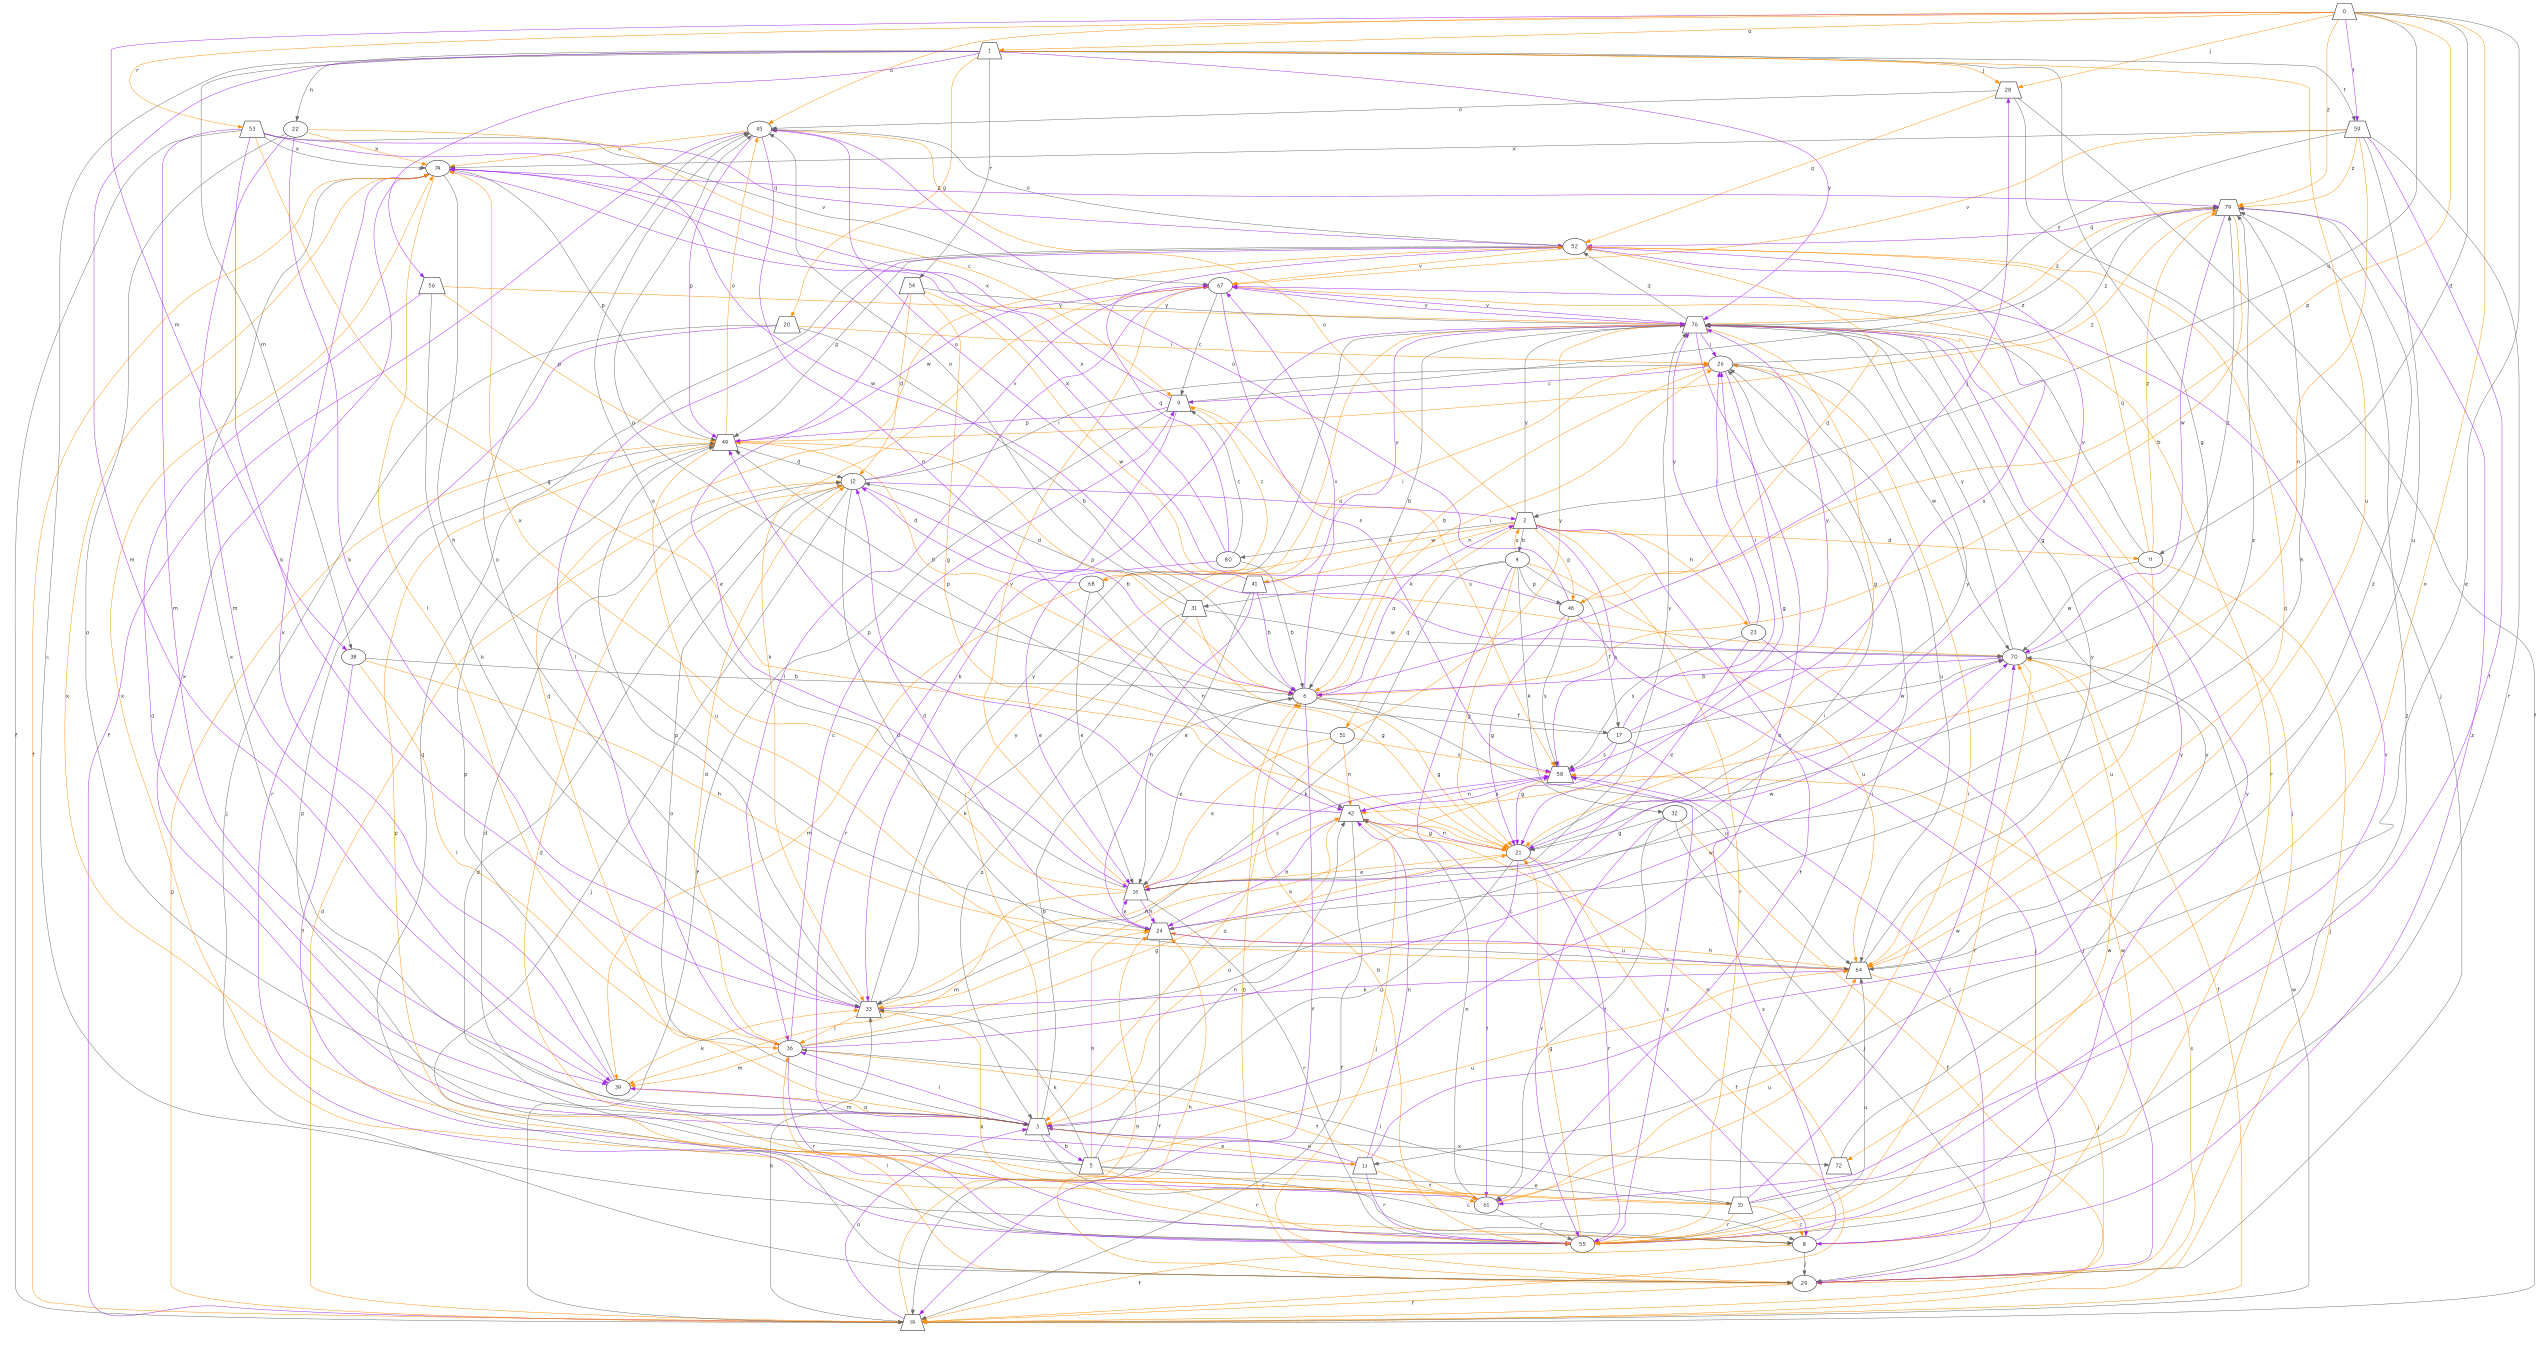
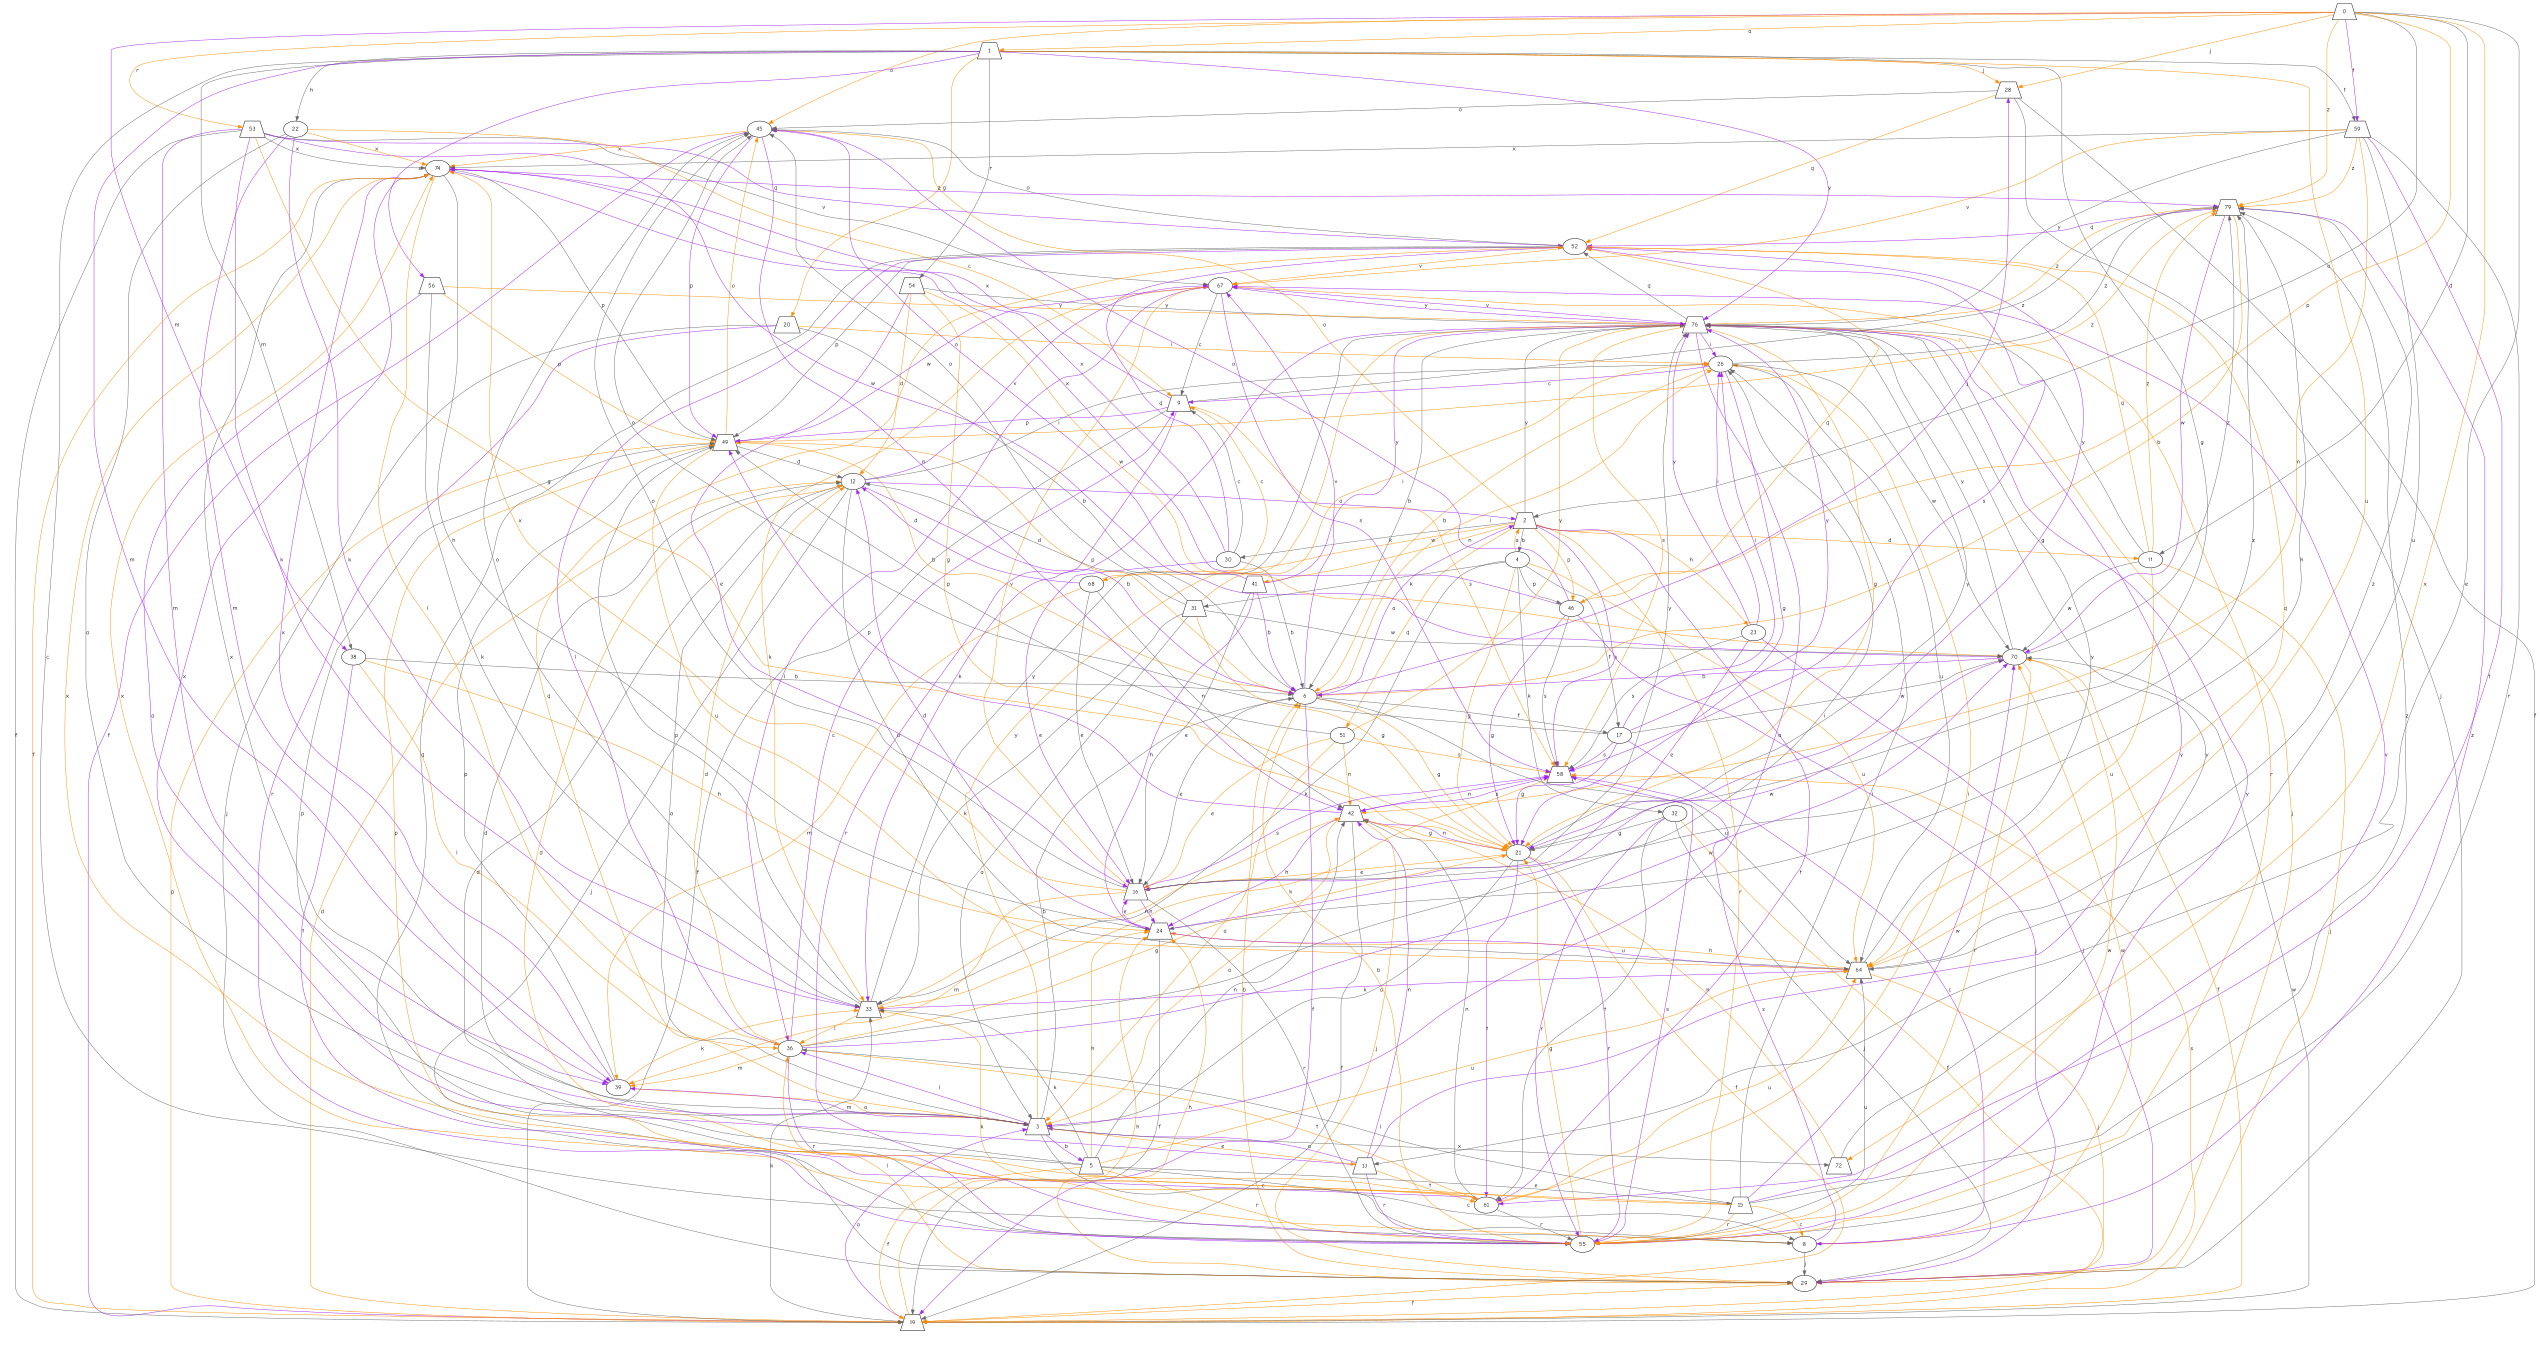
  strict digraph {
    fontname="Comic Neue"
    node [fontname="Comic Neue" shape=trapezium]
    edge [color=darkorange fontname="Comic Neue"]
    0
    1
    2
    11 [shape=ellipse]
    13
    28
    38 [shape=ellipse]
    45 [shape=ellipse]
    46 [shape=ellipse]
    53
    59
    72
    79
    8 [shape=ellipse]
    20
    21 [shape=ellipse]
    22 [shape=ellipse]
    39 [shape=ellipse]
    54
    56
    64
    76
    4 [shape=ellipse]
    23 [shape=ellipse]
-   30 [shape=ellipse label=80]
+   30 [shape=ellipse]
    41
    51 [shape=ellipse]
    55 [shape=ellipse]
    58
    61 [shape=ellipse]
    68 [shape=ellipse]
    52 [shape=ellipse]
    29 [shape=ellipse]
    70 [shape=ellipse]
    3
    74 [shape=ellipse]
    42
    19
    6 [shape=ellipse]
    36 [shape=ellipse]
    24
    49
    33
    67 [shape=ellipse]
    26 [shape=ellipse]
    16
    9
    12 [shape=ellipse]
    17 [shape=ellipse]
    31
    32 [shape=ellipse]
    5
    15
    0 -> 1 [label=a]
    0 -> 2 [color=gray40 label=a]
    0 -> 11 [color=gray40 label=d]
    0 -> 13 [color=gray40 label=e]
    0 -> 28 [label=j]
    0 -> 38 [color=purple label=m]
    0 -> 45 [label=o]
    0 -> 46 [label=p]
    0 -> 53 [label=r]
    0 -> 59 [color=purple label=t]
    0 -> 72 [label=x]
    0 -> 79 [label=z]
    1 -> 28 [label=j]
    1 -> 38 [color=gray40 label=m]
    1 -> 59 [color=gray40 label=t]
    1 -> 8 [color=gray40 label=c]
    1 -> 20 [label=g]
    1 -> 21 [color=gray40 label=g]
    1 -> 22 [color=gray40 label=h]
    1 -> 39 [color=purple label=m]
    1 -> 54 [color=gray40 label=r]
    1 -> 56 [color=purple label=s]
    1 -> 64 [label=u]
    1 -> 76 [color=purple label=y]
    2 -> 11 [label=d]
    2 -> 45 [label=o]
    2 -> 46 [label=p]
    2 -> 76 [color=gray40 label=y]
    2 -> 4 [color=gray40 label=b]
    2 -> 23 [label=h]
    2 -> 30 [color=gray40 label=k]
    2 -> 41 [label=n]
    2 -> 51 [label=q]
    2 -> 55 [label=r]
    2 -> 58 [color=purple label=s]
    2 -> 61 [color=purple label=t]
    2 -> 68 [label=w]
    11 -> 79 [label=z]
    11 -> 64 [label=u]
    11 -> 76 [color=gray40 label=y]
    11 -> 52 [label=q]
    11 -> 29 [label=j]
    11 -> 70 [color=gray40 label=w]
    13 -> 76 [color=purple label=y]
    13 -> 55 [color=purple label=r]
    13 -> 61 [label=t]
    13 -> 3 [color=purple label=a]
    13 -> 74 [color=purple label=x]
    13 -> 42 [color=purple label=n]
    28 -> 45 [color=gray40 label=o]
    28 -> 52 [label=q]
    28 -> 29 [color=gray40 label=j]
    28 -> 19 [color=gray40 label=f]
    38 -> 61 [color=purple label=t]
    38 -> 6 [color=gray40 label=b]
    38 -> 36 [label=l]
    38 -> 24 [label=h]
    45 -> 74 [label=x]
    45 -> 42 [color=purple label=n]
    45 -> 19 [color=purple label=f]
    45 -> 49 [color=purple label=p]
    46 -> 45 [color=purple label=o]
    46 -> 21 [color=purple label=g]
    46 -> 58 [color=gray40 label=s]
    46 -> 52 [label=q]
    46 -> 29 [color=purple label=j]
    46 -> 74 [color=purple label=x]
    53 -> 21 [label=g]
    53 -> 39 [color=purple label=m]
    53 -> 52 [color=purple label=q]
    53 -> 70 [color=purple label=w]
    53 -> 74 [color=gray40 label=x]
    53 -> 19 [color=gray40 label=f]
    53 -> 33 [color=purple label=k]
    53 -> 67 [color=gray40 label=v]
    59 -> 79 [label=z]
    59 -> 64 [color=gray40 label=u]
    59 -> 76 [color=gray40 label=y]
    59 -> 55 [color=gray40 label=r]
    59 -> 61 [color=purple label=t]
    59 -> 74 [color=gray40 label=x]
    59 -> 42 [label=n]
    59 -> 67 [label=v]
    72 -> 76 [color=gray40 label=y]
    72 -> 42 [label=n]
    79 -> 52 [color=purple label=q]
    79 -> 70 [color=purple label=w]
    79 -> 6 [label=b]
    79 -> 24 [color=gray40 label=h]
    8 -> 79 [color=purple label=z]
    8 -> 58 [color=purple label=s]
    8 -> 29 [color=gray40 label=j]
    8 -> 70 [label=w]
-   8 -> 19 [label=f]
+   5 -> 19 [label=f]
    8 -> 33 [label=k]
    20 -> 55 [color=purple label=r]
    20 -> 29 [color=gray40 label=j]
    20 -> 6 [color=gray40 label=b]
    20 -> 26 [label=i]
    21 -> 76 [color=gray40 label=y]
    21 -> 55 [color=purple label=r]
    21 -> 61 [color=purple label=t]
    21 -> 3 [color=gray40 label=a]
    21 -> 42 [color=purple label=n]
    21 -> 19 [label=f]
    21 -> 16 [label=e]
    22 -> 39 [color=purple label=m]
    22 -> 3 [color=gray40 label=a]
    22 -> 74 [label=x]
    22 -> 33 [color=purple label=k]
    22 -> 9 [label=c]
    39 -> 3 [label=a]
    39 -> 74 [color=purple label=x]
    39 -> 49 [color=gray40 label=p]
    39 -> 33 [label=k]
    54 -> 21 [label=g]
    54 -> 76 [color=gray40 label=y]
    54 -> 70 [label=w]
    54 -> 16 [color=purple label=e]
    54 -> 12 [label=d]
    56 -> 76 [label=y]
    56 -> 3 [color=purple label=a]
    56 -> 49 [label=p]
    56 -> 33 [color=gray40 label=k]
    64 -> 79 [color=gray40 label=z]
    64 -> 76 [color=gray40 label=y]
    64 -> 52 [label=q]
    64 -> 29 [label=j]
    64 -> 24 [label=h]
    64 -> 33 [color=purple label=k]
    76 -> 79 [label=z]
    76 -> 21 [label=g]
+   76 -> 58 [label=s]
    76 -> 52 [color=gray40 label=q]
    76 -> 29 [label=j]
    76 -> 3 [color=purple label=a]
    76 -> 6 [color=gray40 label=b]
    76 -> 33 [color=purple label=k]
    76 -> 67 [color=purple label=v]
    76 -> 26 [color=purple label=i]
    4 -> 2 [label=a]
    4 -> 46 [color=gray40 label=p]
-   4 -> 8 [color=purple label=c]
    4 -> 21 [label=g]
    4 -> 64 [label=u]
    4 -> 33 [color=gray40 label=k]
    4 -> 17 [color=gray40 label=f]
    4 -> 31 [color=gray40 label=k]
    4 -> 32 [color=gray40 label=k]
    23 -> 76 [color=purple label=y]
    23 -> 58 [color=gray40 label=s]
    23 -> 29 [color=purple label=j]
    23 -> 26 [color=purple label=i]
    23 -> 16 [color=purple label=e]
    30 -> 52 [color=purple label=q]
    30 -> 74 [color=purple label=x]
    30 -> 6 [color=gray40 label=b]
    30 -> 16 [color=purple label=e]
    30 -> 9 [color=gray40 label=c]
    41 -> 45 [color=purple label=o]
    41 -> 76 [color=purple label=y]
    41 -> 6 [color=purple label=b]
    41 -> 24 [color=purple label=h]
    41 -> 16 [color=gray40 label=e]
    51 -> 76 [label=y]
    51 -> 58 [label=s]
    51 -> 3 [label=a]
    51 -> 42 [label=n]
    51 -> 49 [color=gray40 label=p]
    51 -> 16 [label=e]
    55 -> 21 [label=g]
    55 -> 64 [color=gray40 label=u]
    55 -> 76 [color=purple label=y]
    55 -> 58 [color=purple label=s]
    55 -> 52 [color=gray40 label=q]
    55 -> 70 [label=w]
    55 -> 6 [label=b]
    55 -> 12 [color=gray40 label=d]
    58 -> 42 [color=purple label=n]
    58 -> 33 [label=k]
    61 -> 64 [label=u]
    61 -> 55 [color=gray40 label=r]
    61 -> 74 [label=x]
    61 -> 42 [color=gray40 label=n]
    61 -> 49 [label=p]
    61 -> 26 [label=i]
    68 -> 39 [label=m]
    68 -> 42 [color=gray40 label=n]
    68 -> 16 [color=gray40 label=e]
    68 -> 9 [label=c]
    68 -> 12 [color=purple label=d]
    52 -> 45 [color=gray40 label=o]
    52 -> 21 [color=purple label=g]
    52 -> 58 [color=purple label=s]
    52 -> 36 [color=purple label=l]
    52 -> 49 [color=gray40 label=p]
    52 -> 67 [label=v]
    29 -> 19 [label=f]
    29 -> 6 [label=b]
    29 -> 36 [label=l]
    29 -> 24 [label=h]
    70 -> 79 [color=gray40 label=z]
    70 -> 76 [color=gray40 label=y]
    70 -> 55 [label=r]
    70 -> 19 [label=f]
    70 -> 6 [color=purple label=b]
    3 -> 13 [label=e]
    3 -> 72 [color=gray40 label=x]
    3 -> 8 [color=gray40 label=c]
    3 -> 39 [color=purple label=m]
    3 -> 76 [label=y]
    3 -> 52 [label=q]
    3 -> 74 [color=gray40 label=x]
    3 -> 6 [color=gray40 label=b]
    3 -> 36 [color=purple label=l]
    3 -> 5 [color=purple label=b]
    74 -> 79 [color=purple label=z]
    74 -> 19 [label=f]
    74 -> 36 [label=l]
    74 -> 24 [color=gray40 label=h]
    74 -> 49 [color=gray40 label=p]
    42 -> 21 [label=g]
    42 -> 58 [color=purple label=s]
    42 -> 29 [label=j]
    42 -> 3 [label=a]
    42 -> 19 [color=gray40 label=f]
    42 -> 24 [color=purple label=h]
    42 -> 49 [color=purple label=p]
    19 -> 58 [label=s]
    19 -> 70 [color=gray40 label=w]
    19 -> 3 [color=purple label=a]
    19 -> 24 [label=h]
    19 -> 49 [label=p]
    19 -> 33 [color=gray40 label=k]
    19 -> 12 [label=d]
    6 -> 2 [color=purple label=a]
    6 -> 28 [color=purple label=j]
    6 -> 21 [label=g]
    6 -> 64 [color=gray40 label=u]
    6 -> 19 [color=purple label=f]
    6 -> 49 [label=p]
    6 -> 67 [color=purple label=v]
    6 -> 26 [label=i]
    6 -> 16 [color=gray40 label=e]
    6 -> 17 [color=gray40 label=f]
    36 -> 21 [label=g]
    36 -> 39 [label=m]
    36 -> 55 [color=purple label=r]
    36 -> 61 [label=t]
    36 -> 70 [color=purple label=w]
    36 -> 26 [color=gray40 label=i]
    36 -> 9 [color=purple label=c]
    36 -> 12 [label=d]
    24 -> 64 [color=purple label=u]
    24 -> 70 [color=purple label=w]
    24 -> 19 [color=gray40 label=f]
    24 -> 16 [color=purple label=e]
    24 -> 12 [color=purple label=d]
    49 -> 45 [label=o]
    49 -> 79 [label=z]
    49 -> 64 [label=u]
    49 -> 6 [label=b]
    49 -> 67 [color=purple label=w]
    49 -> 12 [color=gray40 label=d]
    33 -> 45 [color=gray40 label=o]
    33 -> 76 [color=gray40 label=y]
    33 -> 42 [label=n]
    33 -> 36 [label=l]
    33 -> 49 [color=gray40 label=p]
    67 -> 76 [color=purple label=y]
    67 -> 55 [label=r]
    67 -> 58 [color=purple label=s]
    67 -> 36 [color=purple label=l]
    67 -> 33 [label=k]
    67 -> 9 [color=gray40 label=c]
    26 -> 79 [color=gray40 label=z]
    26 -> 21 [color=purple label=g]
    26 -> 64 [color=gray40 label=u]
    26 -> 70 [color=gray40 label=w]
    26 -> 6 [label=b]
    26 -> 9 [color=purple label=c]
    16 -> 45 [color=gray40 label=o]
    16 -> 79 [color=gray40 label=z]
    16 -> 39 [label=m]
    16 -> 76 [color=gray40 label=y]
    16 -> 55 [color=gray40 label=r]
    16 -> 58 [color=purple label=s]
    16 -> 74 [label=x]
    16 -> 24 [color=purple label=h]
    16 -> 67 [label=v]
    9 -> 79 [color=gray40 label=z]
    9 -> 55 [color=purple label=r]
    9 -> 58 [label=s]
    9 -> 74 [color=purple label=x]
    9 -> 19 [color=gray40 label=f]
    9 -> 49 [color=purple label=p]
    12 -> 2 [color=purple label=a]
    12 -> 64 [color=gray40 label=u]
    12 -> 29 [color=gray40 label=j]
    12 -> 3 [color=gray40 label=a]
    12 -> 6 [color=purple label=b]
    12 -> 67 [color=purple label=v]
    12 -> 26 [color=gray40 label=i]
    17 -> 45 [color=gray40 label=o]
    17 -> 8 [color=purple label=c]
    17 -> 21 [color=purple label=g]
    17 -> 76 [color=purple label=y]
    17 -> 58 [color=purple label=s]
    17 -> 70 [color=gray40 label=w]
    17 -> 26 [color=purple label=i]
    31 -> 45 [color=gray40 label=o]
    31 -> 21 [label=g]
    31 -> 70 [color=gray40 label=w]
    31 -> 3 [color=gray40 label=a]
    31 -> 33 [color=gray40 label=k]
    31 -> 26 [label=i]
    31 -> 12 [color=gray40 label=d]
    32 -> 21 [color=gray40 label=g]
    32 -> 55 [color=purple label=r]
    32 -> 61 [color=gray40 label=t]
    32 -> 29 [color=gray40 label=j]
    32 -> 19 [label=f]
    5 -> 8 [color=gray40 label=c]
    5 -> 64 [label=u]
    5 -> 55 [label=r]
    5 -> 42 [color=gray40 label=n]
    5 -> 24 [label=h]
    5 -> 49 [color=gray40 label=p]
    5 -> 33 [color=gray40 label=k]
    5 -> 12 [color=gray40 label=d]
    5 -> 15 [color=gray40 label=e]
    15 -> 79 [color=gray40 label=z]
    15 -> 8 [label=c]
    15 -> 55 [label=r]
    15 -> 70 [color=purple label=w]
    15 -> 74 [label=x]
    15 -> 36 [color=gray40 label=l]
    15 -> 67 [color=purple label=v]
    15 -> 26 [color=gray40 label=i]
    15 -> 12 [label=d]
  }
